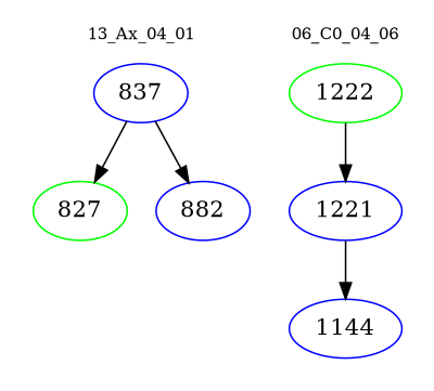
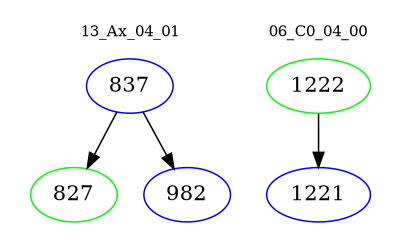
  digraph {
    node [color=blue]
    edge [color=black]
    n1 [color=green label=827]
    n2 [label=837]
-   n3 [label=882]
+   n3 [label=982]
    n4 [color=green label=1222]
    n5 [label=1221]
-   n6 [label=1144]
    subgraph cluster_1 {
      color=white
      fontsize=10
      label="13_Ax_04_01"
      n1
      n2
      n3
    }
    subgraph cluster_2 {
      color=white
      fontsize=10
-     label="06_C0_04_06"
+     label="06_C0_04_00"
      n4
      n5
-     n6
    }
    n2 -> n1
    n2 -> n3
    n4 -> n5
-   n5 -> n6
  }
